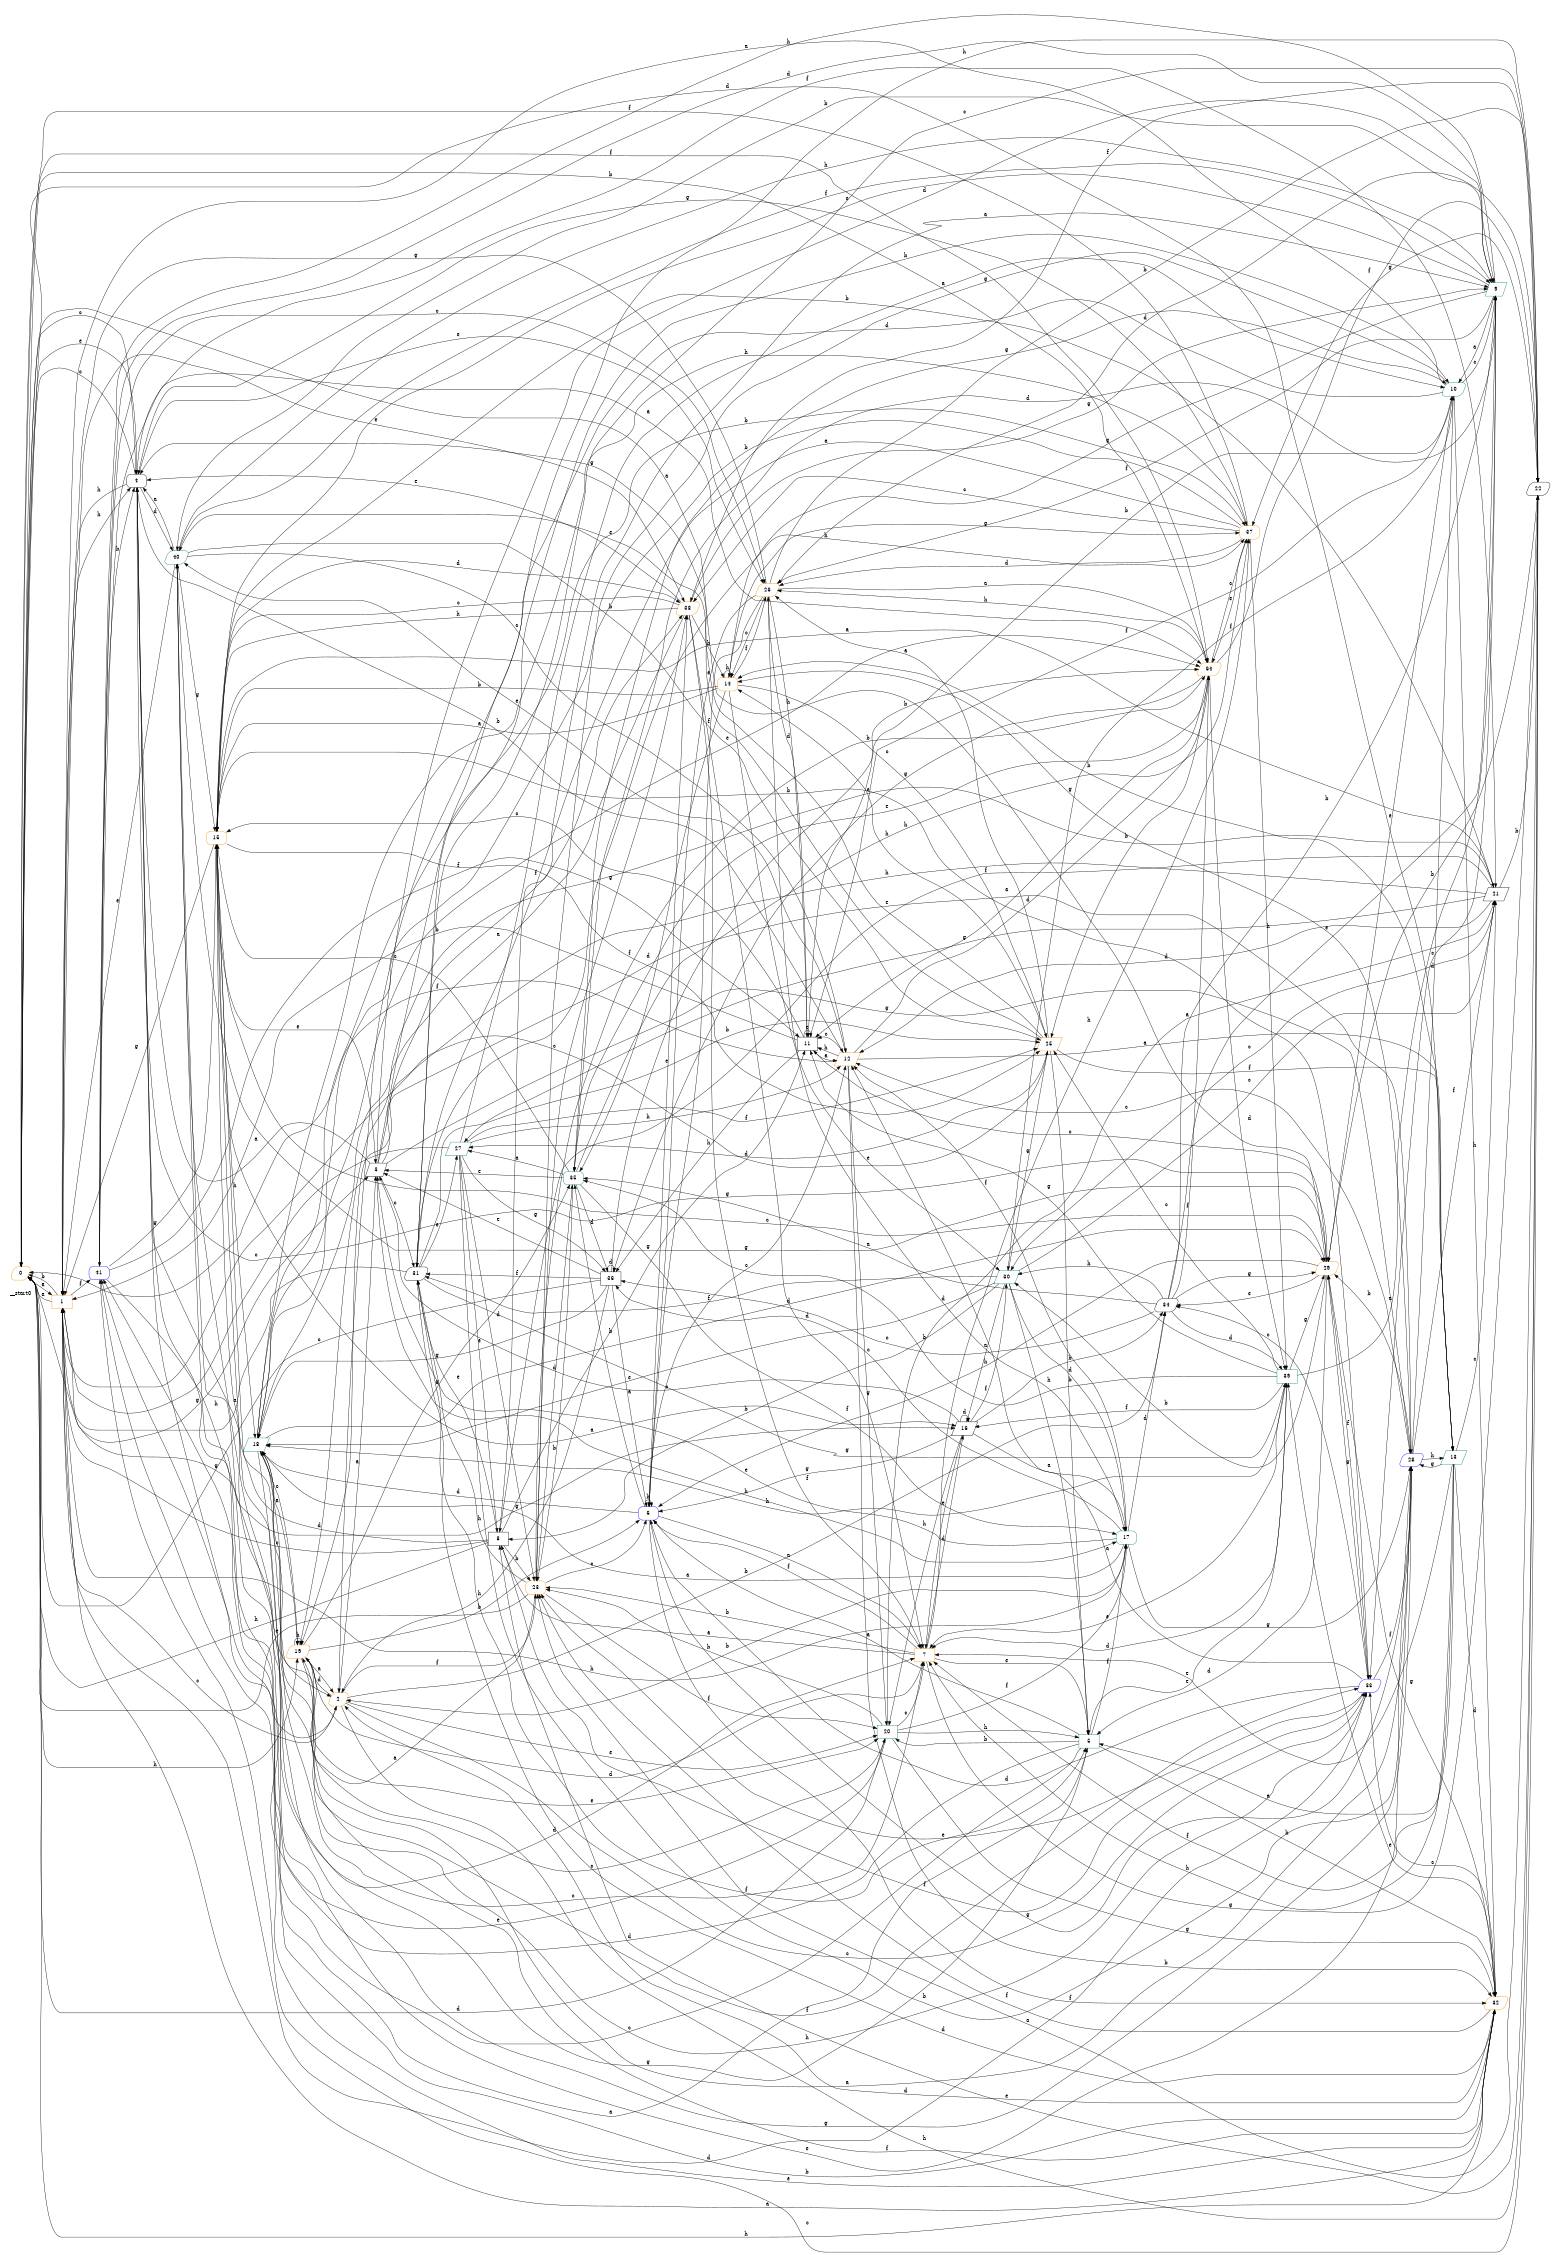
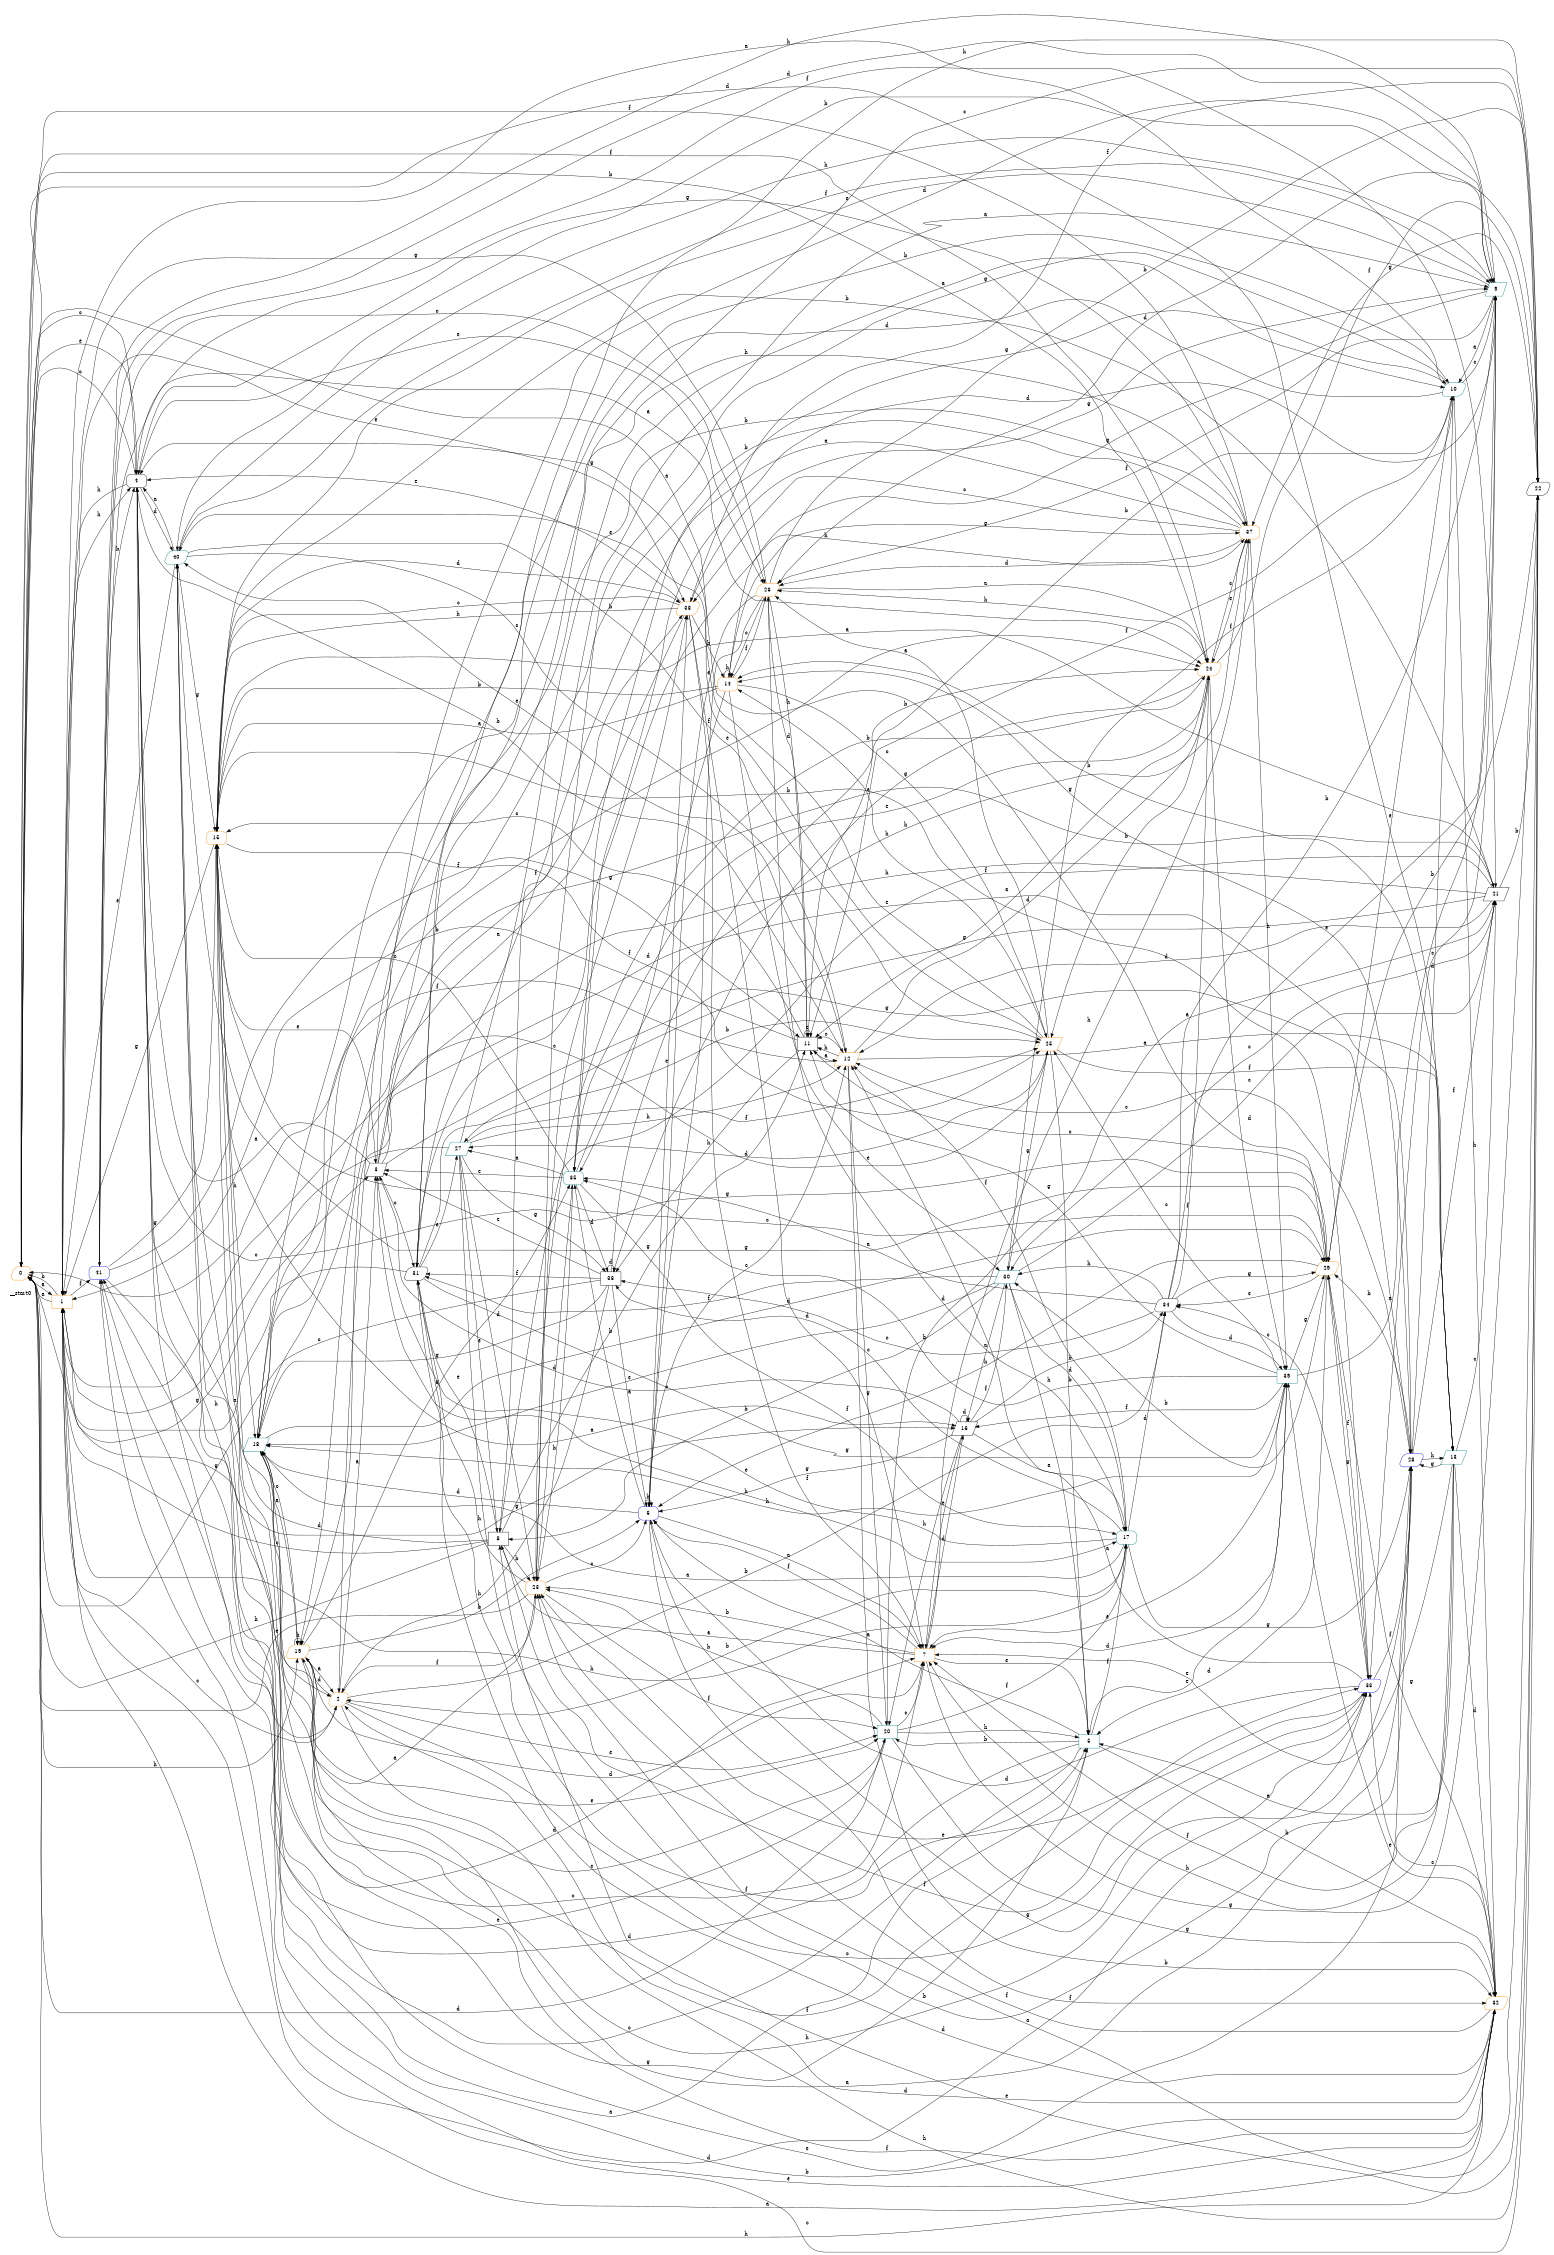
  digraph {
    rankdir=LR
    node [color=darkorange shape=parallelogram fillcolor=white style="rounded,filled"]
    __start0 [color=teal shape=none fillcolor="" style=""]
    n2 [label=0]
    n3 [label=1 shape=box style=filled]
    n4 [color=black label=3 style=filled]
    n5 [color=black label=4 shape=box]
    n6 [color=teal label=13 style=filled]
    n7 [label=19]
-   n8 [label=64]
+   n8 [label=24]
    n9 [label=2]
    n10 [color=black label=16 style=filled]
    n11 [color=blue label=33]
    n12 [label=38]
    n13 [color=blue label=41 shape=box]
    n14 [color=teal label=9 style=filled]
    n15 [color=teal label=10]
    n16 [color=teal label=17 shape=box]
    n17 [color=blue label=28]
    n18 [color=black label=31]
    n19 [color=teal label=5 shape=box style=filled]
    n20 [label=12 style=filled]
    n21 [color=black label=21 style=filled]
    n22 [label=26]
    n23 [label=29]
    n24 [color=teal label=40]
    n25 [label=32]
    n26 [label=7 shape=box style=filled]
    n27 [label=14 shape=box]
    n28 [color=teal label=20 shape=box style=filled]
    n29 [color=blue label=6 shape=box]
    n30 [color=teal label=35 shape=box]
    n31 [color=black label=22]
    n32 [color=teal label=39 shape=box style=filled]
    n33 [label=37 shape=box]
    n34 [color=black label=11 shape=box style=filled]
    n35 [color=black label=36 shape=box style=filled]
    n36 [label=25 style=filled]
    n37 [label=23 shape=box]
    n38 [color=black label=34]
    n39 [color=teal label=30 style=filled]
    n40 [label=15 shape=box]
    n41 [color=teal label=18 style=filled]
    n42 [color=black label=8 shape=box style=filled]
    n43 [color=teal label=27 style=filled]
    n2 -> n3 [label=a]
    n2 -> n4 [label=g]
    n2 -> n5 [label=c]
    n2 -> n5 [label=e]
    n2 -> n6 [label=d]
    n2 -> n7 [label=h]
    n2 -> n8 [label=b]
    n2 -> n8 [label=f]
    n3 -> n2 [label=a]
    n3 -> n2 [label=b]
    n3 -> n5 [label=h]
    n3 -> n9 [label=c]
    n3 -> n10 [label=g]
    n3 -> n11 [label=d]
    n3 -> n12 [label=e]
    n3 -> n13 [label=f]
    n4 -> n5 [label=a]
    n4 -> n12 [label=f]
    n4 -> n14 [label=d]
    n4 -> n15 [label=b]
    n4 -> n16 [label=h]
    n4 -> n17 [label=e]
    n4 -> n17 [label=g]
    n4 -> n18 [label=c]
    n5 -> n2 [label=c]
    n5 -> n3 [label=h]
    n5 -> n19 [label=a]
    n5 -> n20 [label=b]
    n5 -> n21 [label=f]
    n5 -> n22 [label=e]
    n5 -> n23 [label=g]
    n5 -> n24 [label=d]
    n6 -> n17 [label=g]
    n6 -> n19 [label=a]
    n6 -> n21 [label=c]
    n6 -> n25 [label=d]
    n6 -> n26 [label=e]
    n6 -> n26 [label=f]
    n6 -> n26 [label=h]
    n6 -> n27 [label=b]
    n7 -> n7 [label=h]
    n7 -> n9 [label=a]
    n7 -> n25 [label=f]
    n7 -> n26 [label=d]
    n7 -> n28 [label=c]
    n7 -> n28 [label=e]
    n7 -> n29 [label=b]
    n7 -> n30 [label=g]
    n8 -> n22 [label=h]
    n8 -> n30 [label=e]
    n8 -> n31 [label=f]
    n8 -> n32 [label=d]
    n8 -> n33 [label=c]
    n8 -> n34 [label=a]
    n8 -> n35 [label=g]
    n8 -> n36 [label=b]
    n9 -> n4 [label=a]
    n9 -> n7 [label=d]
    n9 -> n11 [label=c]
    n9 -> n13 [label=g]
    n9 -> n28 [label=e]
    n9 -> n31 [label=h]
    n9 -> n37 [label=f]
    n9 -> n38 [label=b]
    n10 -> n4 [label=c]
    n10 -> n10 [label=d]
    n10 -> n16 [label=a]
    n10 -> n26 [label=e]
    n10 -> n28 [label=h]
    n10 -> n29 [label=g]
    n10 -> n38 [label=b]
    n10 -> n39 [label=f]
    n11 -> n17 [label=f]
    n11 -> n20 [label=a]
    n11 -> n23 [label=g]
    n11 -> n29 [label=d]
    n11 -> n37 [label=e]
    n11 -> n38 [label=c]
    n11 -> n40 [label=b]
    n11 -> n41 [label=h]
    n12 -> n5 [label=e]
    n12 -> n7 [label=a]
    n12 -> n14 [label=g]
    n12 -> n26 [label=d]
    n12 -> n26 [label=f]
    n12 -> n27 [label=b]
    n12 -> n40 [label=c]
    n12 -> n40 [label=h]
    n13 -> n5 [label=b]
    n13 -> n8 [label=a]
    n13 -> n9 [label=h]
    n13 -> n14 [label=d]
    n13 -> n22 [label=c]
    n13 -> n25 [label=e]
    n13 -> n34 [label=f]
    n13 -> n40 [label=g]
    n14 -> n11 [label=c]
    n14 -> n13 [label=h]
    n14 -> n15 [label=a]
    n14 -> n22 [label=f]
    n14 -> n24 [label=b]
    n14 -> n27 [label=g]
    n14 -> n30 [label=d]
    n14 -> n40 [label=e]
    n15 -> n3 [label=a]
    n15 -> n9 [label=d]
    n15 -> n14 [label=c]
    n15 -> n23 [label=e]
    n15 -> n25 [label=h]
    n15 -> n34 [label=b]
    n15 -> n37 [label=g]
    n15 -> n39 [label=f]
    n16 -> n3 [label=h]
    n16 -> n4 [label=e]
    n16 -> n9 [label=b]
    n16 -> n17 [label=g]
    n16 -> n20 [label=f]
    n16 -> n35 [label=c]
    n16 -> n38 [label=d]
    n16 -> n41 [label=a]
    n17 -> n6 [label=h]
    n17 -> n7 [label=a]
    n17 -> n15 [label=d]
    n17 -> n20 [label=c]
    n17 -> n21 [label=f]
    n17 -> n23 [label=b]
    n17 -> n27 [label=g]
    n17 -> n40 [label=e]
    n18 -> n3 [label=a]
    n18 -> n19 [label=f]
    n18 -> n25 [label=d]
    n18 -> n31 [label=c]
    n18 -> n32 [label=g]
    n18 -> n33 [label=h]
    n18 -> n36 [label=b]
    n18 -> n43 [label=e]
    n19 -> n16 [label=f]
    n19 -> n24 [label=c]
    n19 -> n24 [label=d]
    n19 -> n25 [label=h]
    n19 -> n28 [label=b]
    n19 -> n29 [label=a]
    n19 -> n32 [label=e]
    n19 -> n40 [label=g]
    n20 -> n2 [label=f]
    n20 -> n6 [label=a]
    n20 -> n8 [label=d]
    n20 -> n24 [label=e]
    n20 -> n25 [label=b]
    n20 -> n28 [label=g]
    n20 -> n34 [label=c]
    n20 -> n34 [label=h]
    n21 -> n7 [label=h]
    n21 -> n20 [label=d]
    n21 -> n31 [label=b]
    n21 -> n39 [label=c]
    n21 -> n40 [label=a]
    n21 -> n41 [label=e]
    n21 -> n42 [label=f]
    n21 -> n43 [label=g]
    n22 -> n3 [label=g]
    n22 -> n8 [label=a]
    n22 -> n16 [label=d]
    n22 -> n27 [label=c]
    n22 -> n29 [label=e]
    n22 -> n29 [label=f]
    n22 -> n31 [label=b]
    n22 -> n34 [label=h]
    n23 -> n2 [label=a]
    n23 -> n11 [label=f]
    n23 -> n19 [label=d]
    n23 -> n24 [label=g]
    n23 -> n29 [label=h]
    n23 -> n34 [label=c]
    n23 -> n38 [label=e]
    n23 -> n39 [label=b]
    n24 -> n3 [label=e]
    n24 -> n5 [label=a]
    n24 -> n14 [label=f]
    n24 -> n14 [label=h]
    n24 -> n20 [label=c]
    n24 -> n26 [label=d]
    n24 -> n36 [label=b]
    n24 -> n40 [label=g]
    n25 -> n2 [label=h]
    n25 -> n3 [label=a]
    n25 -> n5 [label=b]
    n25 -> n9 [label=d]
    n25 -> n11 [label=c]
    n25 -> n23 [label=g]
    n25 -> n32 [label=e]
    n25 -> n37 [label=f]
    n26 -> n10 [label=d]
    n26 -> n19 [label=e]
    n26 -> n29 [label=f]
    n26 -> n31 [label=g]
    n26 -> n33 [label=h]
    n26 -> n37 [label=b]
    n26 -> n40 [label=c]
    n26 -> n42 [label=a]
    n27 -> n22 [label=f]
    n27 -> n27 [label=h]
    n27 -> n30 [label=d]
    n27 -> n33 [label=g]
    n27 -> n36 [label=c]
    n27 -> n39 [label=e]
    n27 -> n40 [label=a]
    n27 -> n40 [label=b]
    n28 -> n2 [label=d]
    n28 -> n13 [label=e]
    n28 -> n16 [label=f]
    n28 -> n19 [label=h]
    n28 -> n21 [label=a]
    n28 -> n25 [label=g]
    n28 -> n26 [label=c]
    n28 -> n37 [label=b]
    n29 -> n12 [label=e]
    n29 -> n17 [label=g]
    n29 -> n20 [label=c]
    n29 -> n25 [label=f]
    n29 -> n26 [label=a]
    n29 -> n29 [label=h]
    n29 -> n30 [label=b]
    n29 -> n41 [label=d]
    n30 -> n4 [label=e]
    n30 -> n15 [label=g]
    n30 -> n16 [label=f]
    n30 -> n33 [label=h]
    n30 -> n35 [label=d]
    n30 -> n37 [label=b]
    n30 -> n40 [label=c]
    n30 -> n43 [label=a]
    n31 -> n12 [label=f]
    n31 -> n13 [label=c]
    n31 -> n18 [label=h]
    n31 -> n22 [label=d]
    n31 -> n23 [label=b]
    n31 -> n33 [label=g]
    n31 -> n37 [label=a]
    n31 -> n42 [label=e]
    n32 -> n10 [label=f]
    n32 -> n14 [label=a]
    n32 -> n23 [label=g]
    n32 -> n26 [label=d]
    n32 -> n26 [label=e]
    n32 -> n30 [label=b]
    n32 -> n34 [label=g]
    n32 -> n36 [label=c]
    n32 -> n41 [label=h]
    n33 -> n2 [label=f]
    n33 -> n5 [label=g]
    n33 -> n8 [label=e]
    n33 -> n12 [label=c]
    n33 -> n18 [label=a]
    n33 -> n22 [label=d]
    n33 -> n32 [label=h]
    n33 -> n41 [label=b]
    n34 -> n3 [label=b]
    n34 -> n15 [label=f]
    n34 -> n20 [label=a]
    n34 -> n22 [label=d]
    n34 -> n34 [label=e]
    n34 -> n35 [label=h]
    n34 -> n40 [label=c]
    n35 -> n2 [label=c]
    n35 -> n4 [label=e]
    n35 -> n8 [label=b]
    n35 -> n9 [label=h]
    n35 -> n18 [label=f]
    n35 -> n29 [label=a]
    n35 -> n35 [label=d]
    n35 -> n41 [label=g]
    n36 -> n3 [label=c]
    n36 -> n5 [label=g]
    n36 -> n6 [label=f]
    n36 -> n19 [label=b]
    n36 -> n22 [label=a]
    n36 -> n24 [label=e]
    n36 -> n27 [label=h]
    n36 -> n43 [label=d]
    n37 -> n2 [label=e]
    n37 -> n8 [label=b]
    n37 -> n12 [label=g]
    n37 -> n18 [label=h]
    n37 -> n28 [label=f]
    n37 -> n29 [label=c]
    n37 -> n30 [label=d]
    n37 -> n41 [label=a]
    n38 -> n8 [label=f]
    n38 -> n14 [label=b]
    n38 -> n14 [label=e]
    n38 -> n23 [label=g]
    n38 -> n30 [label=a]
    n38 -> n32 [label=d]
    n38 -> n35 [label=c]
    n38 -> n39 [label=h]
    n39 -> n10 [label=a]
    n39 -> n16 [label=d]
    n39 -> n18 [label=f]
    n39 -> n19 [label=h]
    n39 -> n21 [label=c]
    n39 -> n36 [label=g]
    n39 -> n41 [label=e]
    n39 -> n42 [label=b]
    n40 -> n3 [label=g]
    n40 -> n4 [label=e]
    n40 -> n10 [label=a]
    n40 -> n12 [label=d]
    n40 -> n21 [label=b]
    n40 -> n23 [label=c]
    n40 -> n36 [label=f]
    n40 -> n41 [label=h]
    n41 -> n7 [label=a]
    n41 -> n7 [label=c]
    n41 -> n8 [label=e]
    n41 -> n11 [label=f]
-   n41 -> n17 [label=g]
    n41 -> n23 [label=d]
    n41 -> n33 [label=b]
    n41 -> n33 [label=h]
    n42 -> n2 [label=h]
    n42 -> n3 [label=c]
    n42 -> n5 [label=d]
    n42 -> n11 [label=f]
    n42 -> n14 [label=a]
    n42 -> n18 [label=e]
    n42 -> n34 [label=g]
    n42 -> n37 [label=b]
    n43 -> n3 [label=c]
    n43 -> n15 [label=a]
    n43 -> n17 [label=b]
    n43 -> n20 [label=h]
    n43 -> n35 [label=g]
    n43 -> n36 [label=f]
    n43 -> n37 [label=d]
    n43 -> n42 [label=e]
  }
